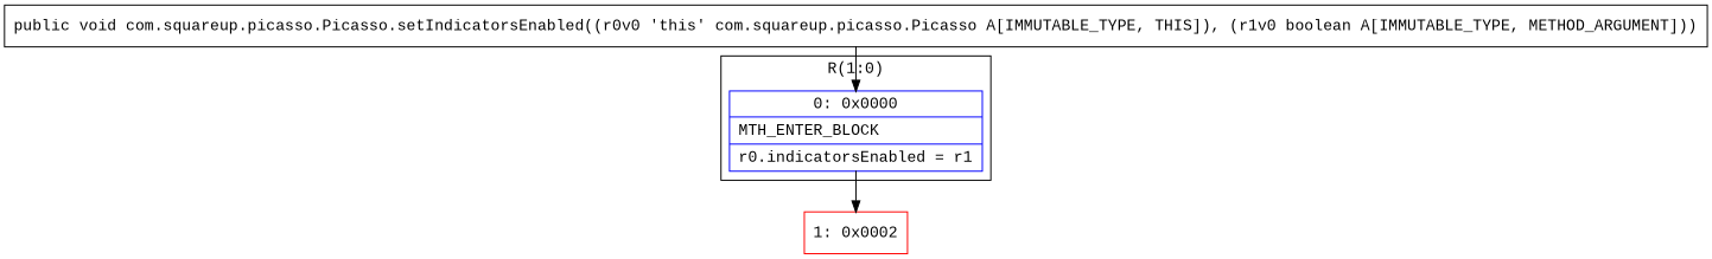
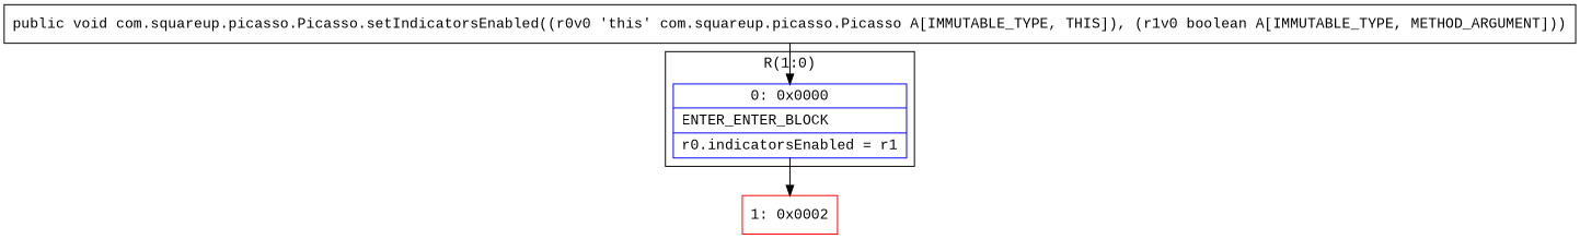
  digraph {
    fontname="Liberation Mono"
    node [shape=record fontname="Liberation Mono"]
    edge [fontname="Liberation Mono"]
-   n1 [color=blue label="{0\:\ 0x0000|MTH_ENTER_BLOCK\l|r0.indicatorsEnabled = r1\l}"]
+   n1 [color=blue label="{0\:\ 0x0000|ENTER_ENTER_BLOCK\l|r0.indicatorsEnabled = r1\l}"]
    n2 [color=red label="{1\:\ 0x0002}"]
    n3 [label="{public void com.squareup.picasso.Picasso.setIndicatorsEnabled((r0v0 'this' com.squareup.picasso.Picasso A[IMMUTABLE_TYPE, THIS]), (r1v0 boolean A[IMMUTABLE_TYPE, METHOD_ARGUMENT])) }"]
    subgraph cluster_1 {
      label="R(1:0)"
      n1
    }
    n1 -> n2
    n3 -> n1
  }
